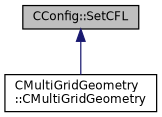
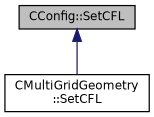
  digraph {
    rankdir=TB
    node [color=black fontname=Helvetica fontsize=10 shape=record style=filled]
    n1 [fillcolor=grey75 fontcolor=black height=0.2 label="CConfig::SetCFL" width=0.4]
-   n2 [fillcolor=white height=0.2 label="CMultiGridGeometry\l::CMultiGridGeometry" width=0.4]
+   n2 [fillcolor=white height=0.2 label="CMultiGridGeometry\l::SetCFL" width=0.4]
    n1 -> n2 [color=midnightblue dir=back fontname=Helvetica fontsize=10 labelfontname=Helvetica labelfontsize=10 style=solid]
  }
